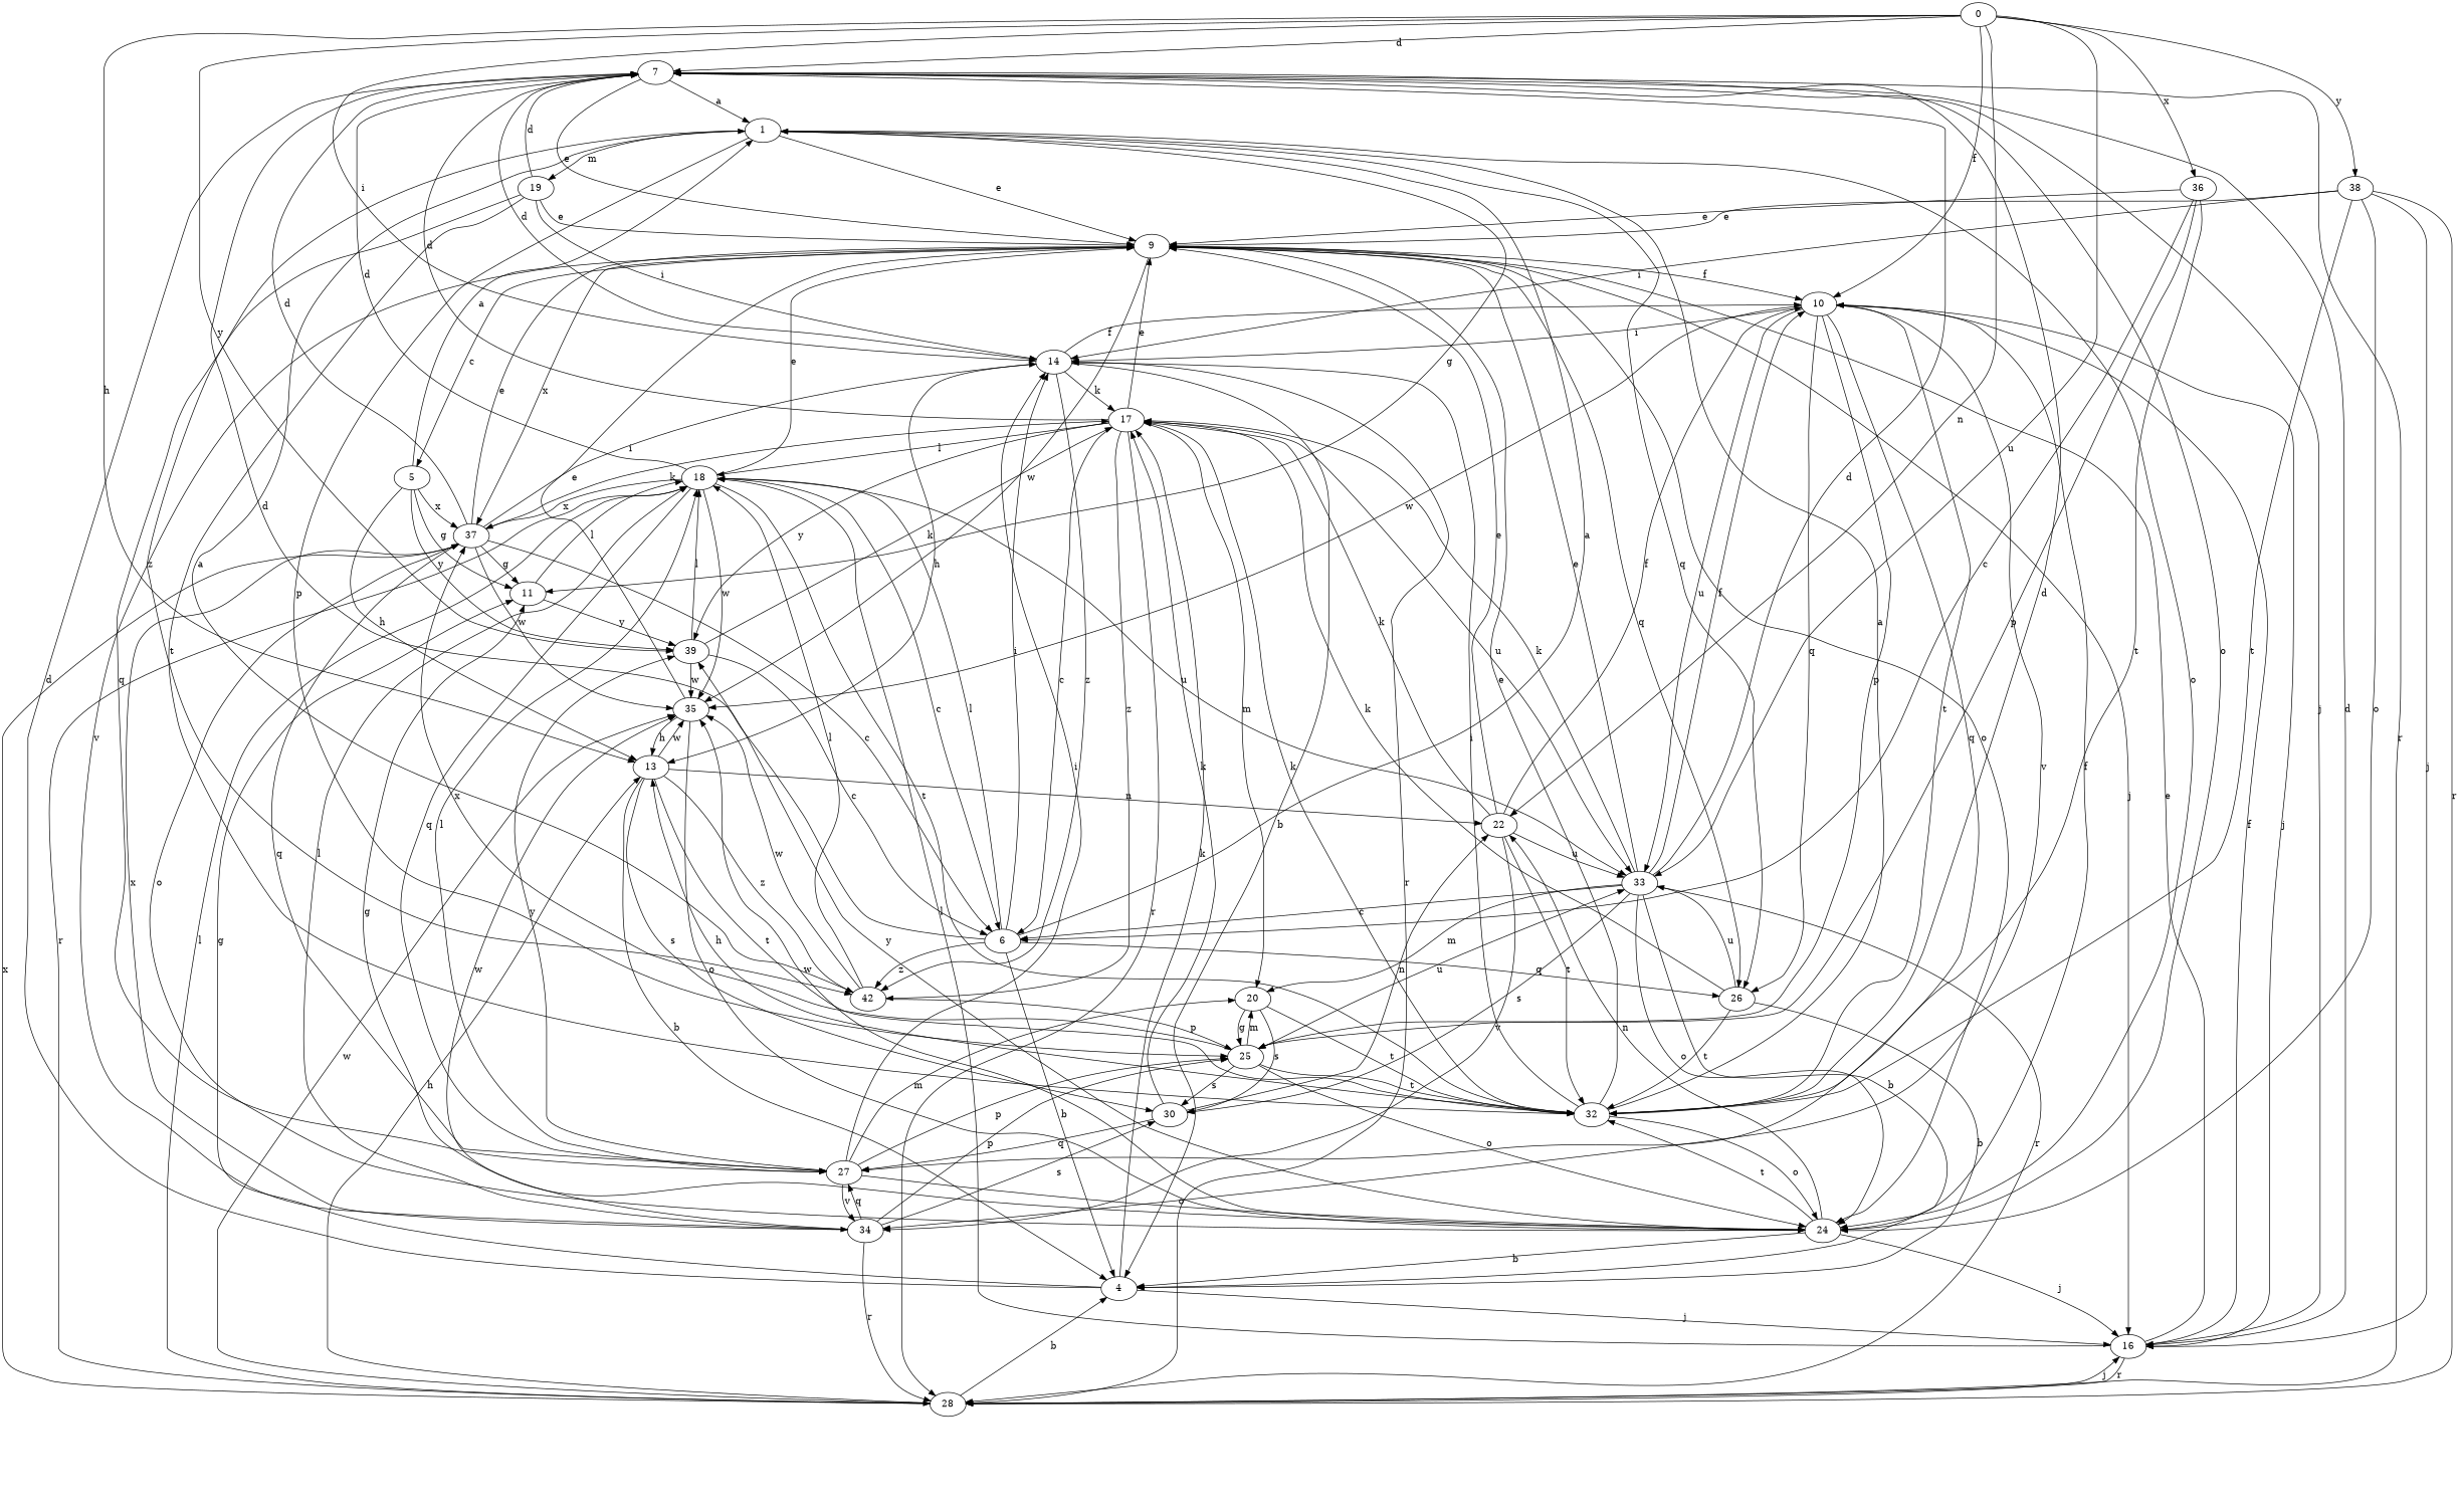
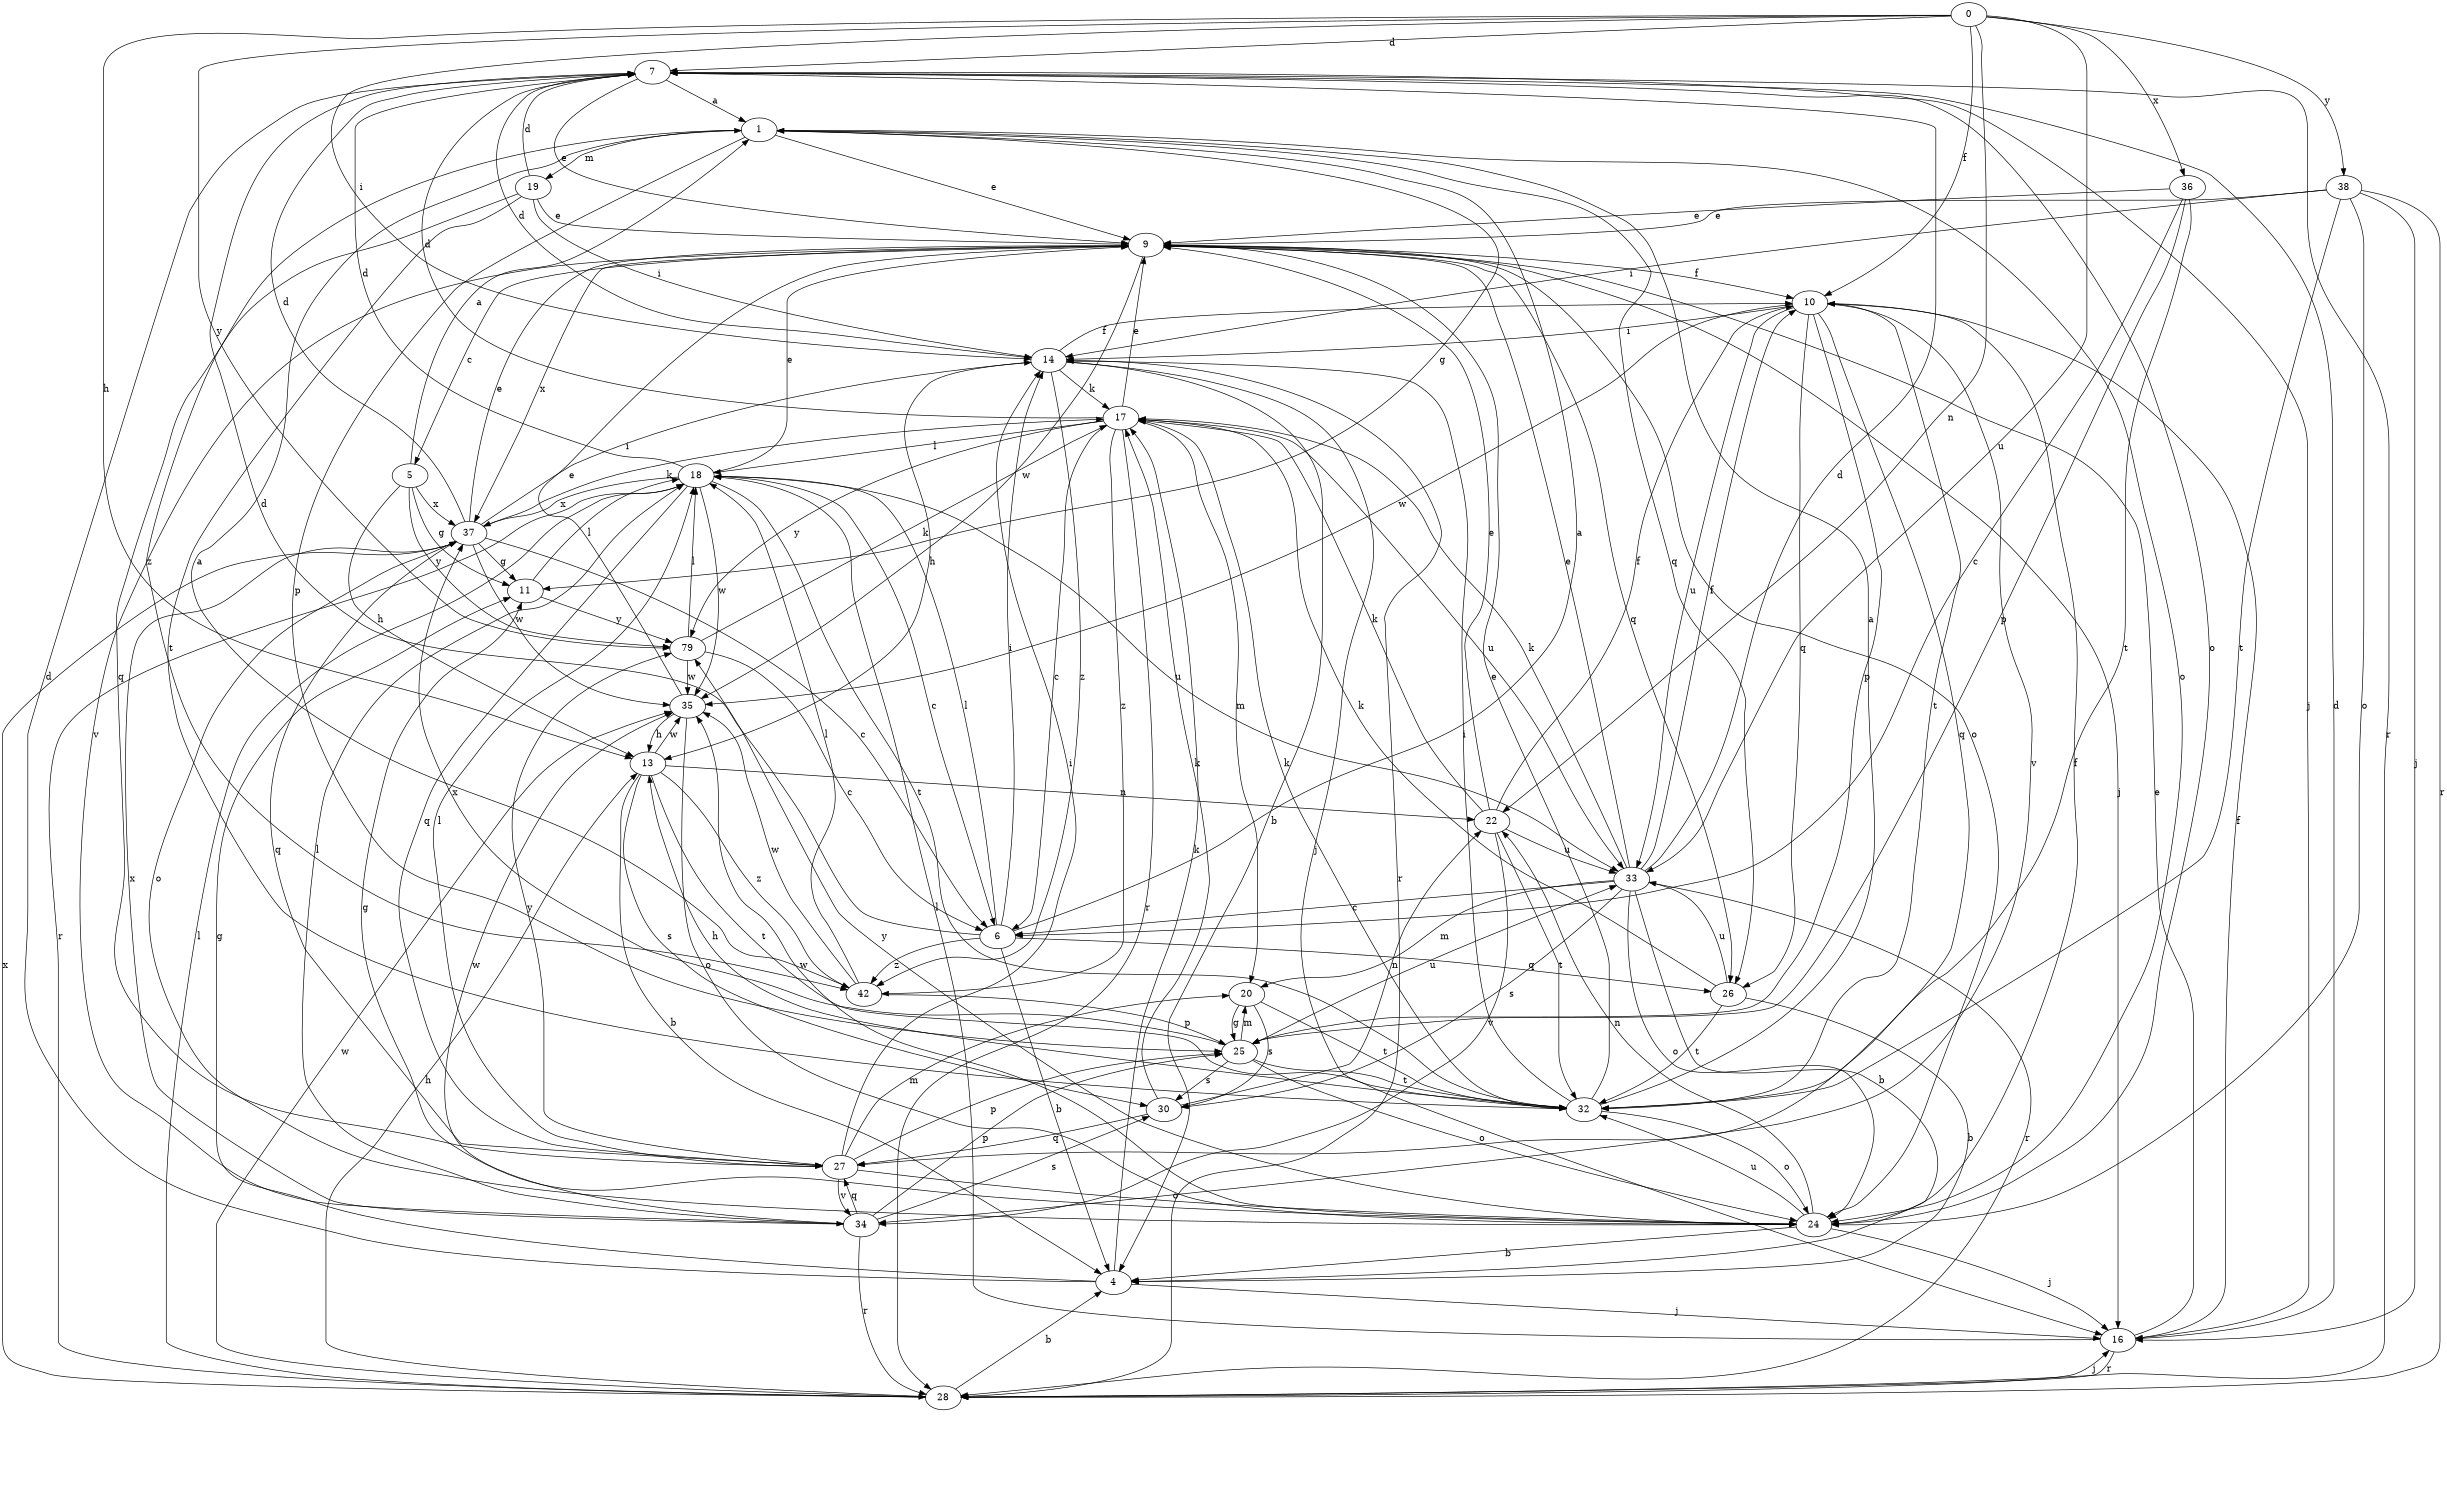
  strict digraph {
    0
    7
    10
    13
    14
    22
    33
    36
    38
-   39
+   39 [label=79]
    1
    9
    24
    16
    28
    25
    26
    34
    35
    27
    32
    42
    4
    30
    17
    6
    20
    18
    11
    19
    5
    37
    0 -> 7 [label=d]
    0 -> 10 [label=f]
    0 -> 13 [label=h]
    0 -> 14 [label=i]
    0 -> 22 [label=n]
    0 -> 33 [label=u]
    0 -> 36 [label=x]
    0 -> 38 [label=y]
    0 -> 39 [label=y]
    7 -> 1 [label=a]
    7 -> 9 [label=e]
    7 -> 24 [label=o]
    7 -> 16 [label=j]
    7 -> 28 [label=r]
    10 -> 14 [label=i]
    10 -> 33 [label=u]
-   10 -> 16 [label=j]
+   14 -> 16 [label=j]
    10 -> 25 [label=p]
    10 -> 26 [label=q]
    10 -> 34 [label=v]
    10 -> 35 [label=w]
    10 -> 27 [label=q]
    10 -> 32 [label=t]
    13 -> 22 [label=n]
    13 -> 35 [label=w]
    13 -> 32 [label=t]
    13 -> 42 [label=z]
    13 -> 4 [label=b]
    13 -> 30 [label=s]
    14 -> 7 [label=d]
    14 -> 10 [label=f]
    14 -> 13 [label=h]
    14 -> 28 [label=r]
    14 -> 42 [label=z]
    14 -> 4 [label=b]
    14 -> 17 [label=k]
    22 -> 10 [label=f]
    22 -> 33 [label=u]
    22 -> 9 [label=e]
    22 -> 34 [label=v]
    22 -> 32 [label=t]
    22 -> 17 [label=k]
    33 -> 7 [label=d]
    33 -> 10 [label=f]
    33 -> 9 [label=e]
    33 -> 24 [label=o]
    33 -> 28 [label=r]
    33 -> 4 [label=b]
    33 -> 30 [label=s]
    33 -> 17 [label=k]
    33 -> 6 [label=c]
    33 -> 20 [label=m]
    36 -> 9 [label=e]
    36 -> 25 [label=p]
    36 -> 32 [label=t]
    36 -> 6 [label=c]
    38 -> 14 [label=i]
    38 -> 9 [label=e]
    38 -> 24 [label=o]
    38 -> 16 [label=j]
    38 -> 28 [label=r]
    38 -> 32 [label=t]
    39 -> 35 [label=w]
    39 -> 17 [label=k]
    39 -> 6 [label=c]
    39 -> 18 [label=l]
    1 -> 9 [label=e]
    1 -> 24 [label=o]
    1 -> 25 [label=p]
    1 -> 26 [label=q]
    1 -> 42 [label=z]
    1 -> 11 [label=g]
    1 -> 19 [label=m]
    9 -> 10 [label=f]
    9 -> 24 [label=o]
    9 -> 16 [label=j]
    9 -> 26 [label=q]
    9 -> 34 [label=v]
    9 -> 35 [label=w]
    9 -> 5 [label=c]
    9 -> 37 [label=x]
    24 -> 10 [label=f]
    24 -> 22 [label=n]
    24 -> 39 [label=y]
    24 -> 16 [label=j]
    24 -> 35 [label=w]
-   24 -> 32 [label=t]
+   24 -> 32 [label=u]
    24 -> 4 [label=b]
    24 -> 11 [label=g]
    16 -> 7 [label=d]
    16 -> 10 [label=f]
    16 -> 9 [label=e]
    16 -> 28 [label=r]
    16 -> 18 [label=l]
    28 -> 13 [label=h]
    28 -> 16 [label=j]
    28 -> 35 [label=w]
    28 -> 4 [label=b]
    28 -> 18 [label=l]
    28 -> 37 [label=x]
    25 -> 33 [label=u]
    25 -> 24 [label=o]
    25 -> 32 [label=t]
    25 -> 30 [label=s]
    25 -> 20 [label=m]
    25 -> 37 [label=x]
    26 -> 33 [label=u]
    26 -> 32 [label=t]
    26 -> 4 [label=b]
    26 -> 17 [label=k]
    34 -> 28 [label=r]
    34 -> 25 [label=p]
    34 -> 35 [label=w]
    34 -> 27 [label=q]
    34 -> 30 [label=s]
    34 -> 18 [label=l]
    34 -> 37 [label=x]
    35 -> 13 [label=h]
    35 -> 9 [label=e]
    35 -> 24 [label=o]
    27 -> 14 [label=i]
    27 -> 39 [label=y]
    27 -> 24 [label=o]
    27 -> 25 [label=p]
    27 -> 34 [label=v]
    27 -> 20 [label=m]
    27 -> 18 [label=l]
-   32 -> 7 [label=d]
    32 -> 13 [label=h]
    32 -> 14 [label=i]
    32 -> 1 [label=a]
    32 -> 9 [label=e]
    32 -> 24 [label=o]
    32 -> 17 [label=k]
    42 -> 1 [label=a]
    42 -> 25 [label=p]
    42 -> 35 [label=w]
    42 -> 18 [label=l]
    4 -> 7 [label=d]
    4 -> 16 [label=j]
    4 -> 17 [label=k]
    4 -> 11 [label=g]
    30 -> 22 [label=n]
    30 -> 27 [label=q]
    30 -> 17 [label=k]
    17 -> 7 [label=d]
    17 -> 33 [label=u]
    17 -> 39 [label=y]
    17 -> 9 [label=e]
    17 -> 28 [label=r]
    17 -> 42 [label=z]
    17 -> 6 [label=c]
    17 -> 20 [label=m]
    17 -> 18 [label=l]
    6 -> 7 [label=d]
    6 -> 14 [label=i]
    6 -> 1 [label=a]
    6 -> 26 [label=q]
    6 -> 42 [label=z]
    6 -> 4 [label=b]
    6 -> 18 [label=l]
    20 -> 25 [label=g]
    20 -> 32 [label=t]
    20 -> 30 [label=s]
    18 -> 7 [label=d]
    18 -> 33 [label=u]
    18 -> 9 [label=e]
    18 -> 28 [label=r]
    18 -> 35 [label=w]
    18 -> 27 [label=q]
    18 -> 32 [label=t]
    18 -> 6 [label=c]
    18 -> 37 [label=x]
    11 -> 39 [label=y]
    11 -> 18 [label=l]
    19 -> 7 [label=d]
    19 -> 14 [label=i]
    19 -> 9 [label=e]
    19 -> 27 [label=q]
    19 -> 32 [label=t]
    5 -> 13 [label=h]
    5 -> 39 [label=y]
    5 -> 1 [label=a]
    5 -> 11 [label=g]
    5 -> 37 [label=x]
    37 -> 7 [label=d]
    37 -> 14 [label=i]
    37 -> 9 [label=e]
    37 -> 24 [label=o]
    37 -> 35 [label=w]
    37 -> 27 [label=q]
    37 -> 17 [label=k]
    37 -> 6 [label=c]
    37 -> 11 [label=g]
  }
